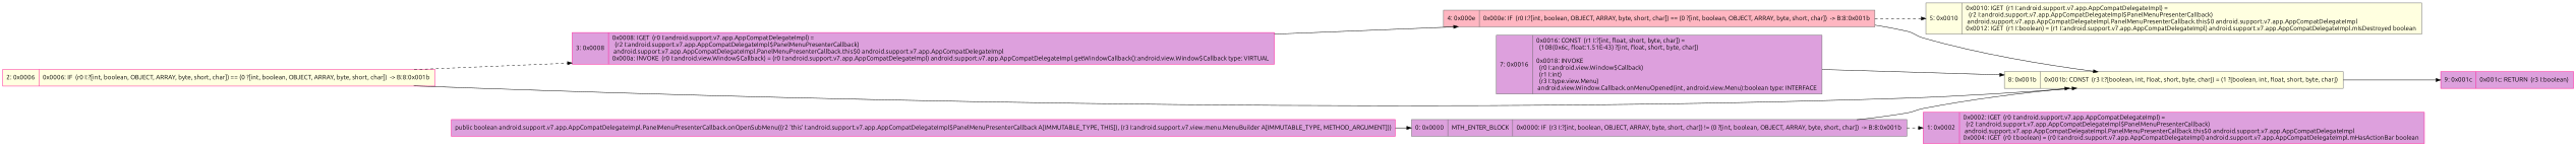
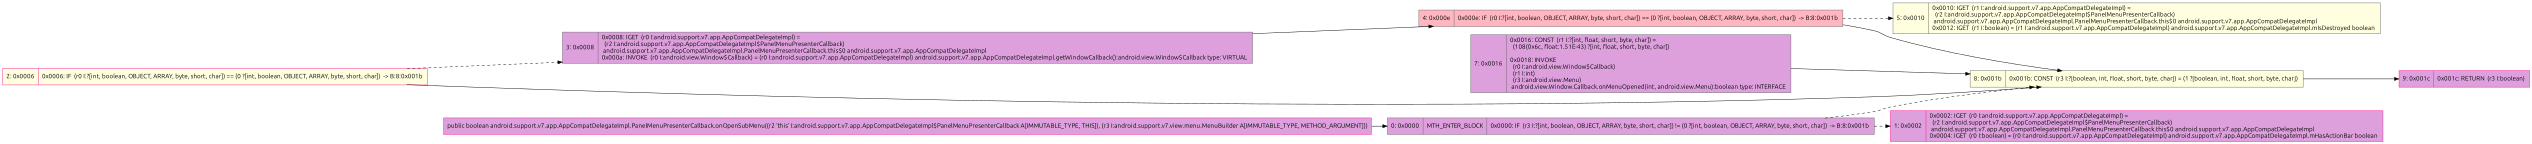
  digraph {
    fontname=Ubuntu
    rankdir=LR
    node [color=gray40 fillcolor=plum fontname=Ubuntu shape=record style=filled]
    edge [fontname=Ubuntu]
    n1 [label="{0\:\ 0x0000|MTH_ENTER_BLOCK\l|0x0000: IF  (r3 I:?[int, boolean, OBJECT, ARRAY, byte, short, char]) != (0 ?[int, boolean, OBJECT, ARRAY, byte, short, char])  \-\> B:8:0x001b \l}"]
    n2 [color=deeppink label="{1\:\ 0x0002|0x0002: IGET  (r0 I:android.support.v7.app.AppCompatDelegateImpl) = \l  (r2 I:android.support.v7.app.AppCompatDelegateImpl$PanelMenuPresenterCallback)\l android.support.v7.app.AppCompatDelegateImpl.PanelMenuPresenterCallback.this$0 android.support.v7.app.AppCompatDelegateImpl \l0x0004: IGET  (r0 I:boolean) = (r0 I:android.support.v7.app.AppCompatDelegateImpl) android.support.v7.app.AppCompatDelegateImpl.mHasActionBar boolean \l}"]
    n3 [fillcolor=lightyellow label="{8\:\ 0x001b|0x001b: CONST  (r3 I:?[boolean, int, float, short, byte, char]) = (1 ?[boolean, int, float, short, byte, char]) \l}"]
    n4 [color=deeppink label="{9\:\ 0x001c|0x001c: RETURN  (r3 I:boolean) \l}"]
    n5 [color=deeppink fillcolor=lightyellow label="{2\:\ 0x0006|0x0006: IF  (r0 I:?[int, boolean, OBJECT, ARRAY, byte, short, char]) == (0 ?[int, boolean, OBJECT, ARRAY, byte, short, char])  \-\> B:8:0x001b \l}"]
-   n6 [color=deeppink label="{3\:\ 0x0008|0x0008: IGET  (r0 I:android.support.v7.app.AppCompatDelegateImpl) = \l  (r2 I:android.support.v7.app.AppCompatDelegateImpl$PanelMenuPresenterCallback)\l android.support.v7.app.AppCompatDelegateImpl.PanelMenuPresenterCallback.this$0 android.support.v7.app.AppCompatDelegateImpl \l0x000a: INVOKE  (r0 I:android.view.Window$Callback) = (r0 I:android.support.v7.app.AppCompatDelegateImpl) android.support.v7.app.AppCompatDelegateImpl.getWindowCallback():android.view.Window$Callback type: VIRTUAL \l}"]
+   n6 [label="{3\:\ 0x0008|0x0008: IGET  (r0 I:android.support.v7.app.AppCompatDelegateImpl) = \l  (r2 I:android.support.v7.app.AppCompatDelegateImpl$PanelMenuPresenterCallback)\l android.support.v7.app.AppCompatDelegateImpl.PanelMenuPresenterCallback.this$0 android.support.v7.app.AppCompatDelegateImpl \l0x000a: INVOKE  (r0 I:android.view.Window$Callback) = (r0 I:android.support.v7.app.AppCompatDelegateImpl) android.support.v7.app.AppCompatDelegateImpl.getWindowCallback():android.view.Window$Callback type: VIRTUAL \l}"]
    n7 [fillcolor=lightpink label="{4\:\ 0x000e|0x000e: IF  (r0 I:?[int, boolean, OBJECT, ARRAY, byte, short, char]) == (0 ?[int, boolean, OBJECT, ARRAY, byte, short, char])  \-\> B:8:0x001b \l}"]
    n8 [fillcolor=lightyellow label="{5\:\ 0x0010|0x0010: IGET  (r1 I:android.support.v7.app.AppCompatDelegateImpl) = \l  (r2 I:android.support.v7.app.AppCompatDelegateImpl$PanelMenuPresenterCallback)\l android.support.v7.app.AppCompatDelegateImpl.PanelMenuPresenterCallback.this$0 android.support.v7.app.AppCompatDelegateImpl \l0x0012: IGET  (r1 I:boolean) = (r1 I:android.support.v7.app.AppCompatDelegateImpl) android.support.v7.app.AppCompatDelegateImpl.mIsDestroyed boolean \l}"]
-   n9 [label="{7\:\ 0x0016|0x0016: CONST  (r1 I:?[int, float, short, byte, char]) = \l  (108(0x6c, float:1.51E\-43) ?[int, float, short, byte, char])\l \l0x0018: INVOKE  \l  (r0 I:android.view.Window$Callback)\l  (r1 I:int)\l  (r3 I:type.view.Menu)\l android.view.Window.Callback.onMenuOpened(int, android.view.Menu):boolean type: INTERFACE \l}"]
+   n9 [label="{7\:\ 0x0016|0x0016: CONST  (r1 I:?[int, float, short, byte, char]) = \l  (108(0x6c, float:1.51E\-43) ?[int, float, short, byte, char])\l \l0x0018: INVOKE  \l  (r0 I:android.view.Window$Callback)\l  (r1 I:int)\l  (r3 I:android.view.Menu)\l android.view.Window.Callback.onMenuOpened(int, android.view.Menu):boolean type: INTERFACE \l}"]
    n10 [color=deeppink label="{public boolean android.support.v7.app.AppCompatDelegateImpl.PanelMenuPresenterCallback.onOpenSubMenu((r2 'this' I:android.support.v7.app.AppCompatDelegateImpl$PanelMenuPresenterCallback A[IMMUTABLE_TYPE, THIS]), (r3 I:android.support.v7.view.menu.MenuBuilder A[IMMUTABLE_TYPE, METHOD_ARGUMENT])) }"]
    n1 -> n2 [style=dashed]
-   n1 -> n3
+   n1 -> n3 [style=dashed]
    n3 -> n4
    n5 -> n3
    n5 -> n6 [style=dashed]
    n6 -> n7
    n7 -> n3
    n7 -> n8 [style=dashed]
    n9 -> n3
    n10 -> n1
  }
